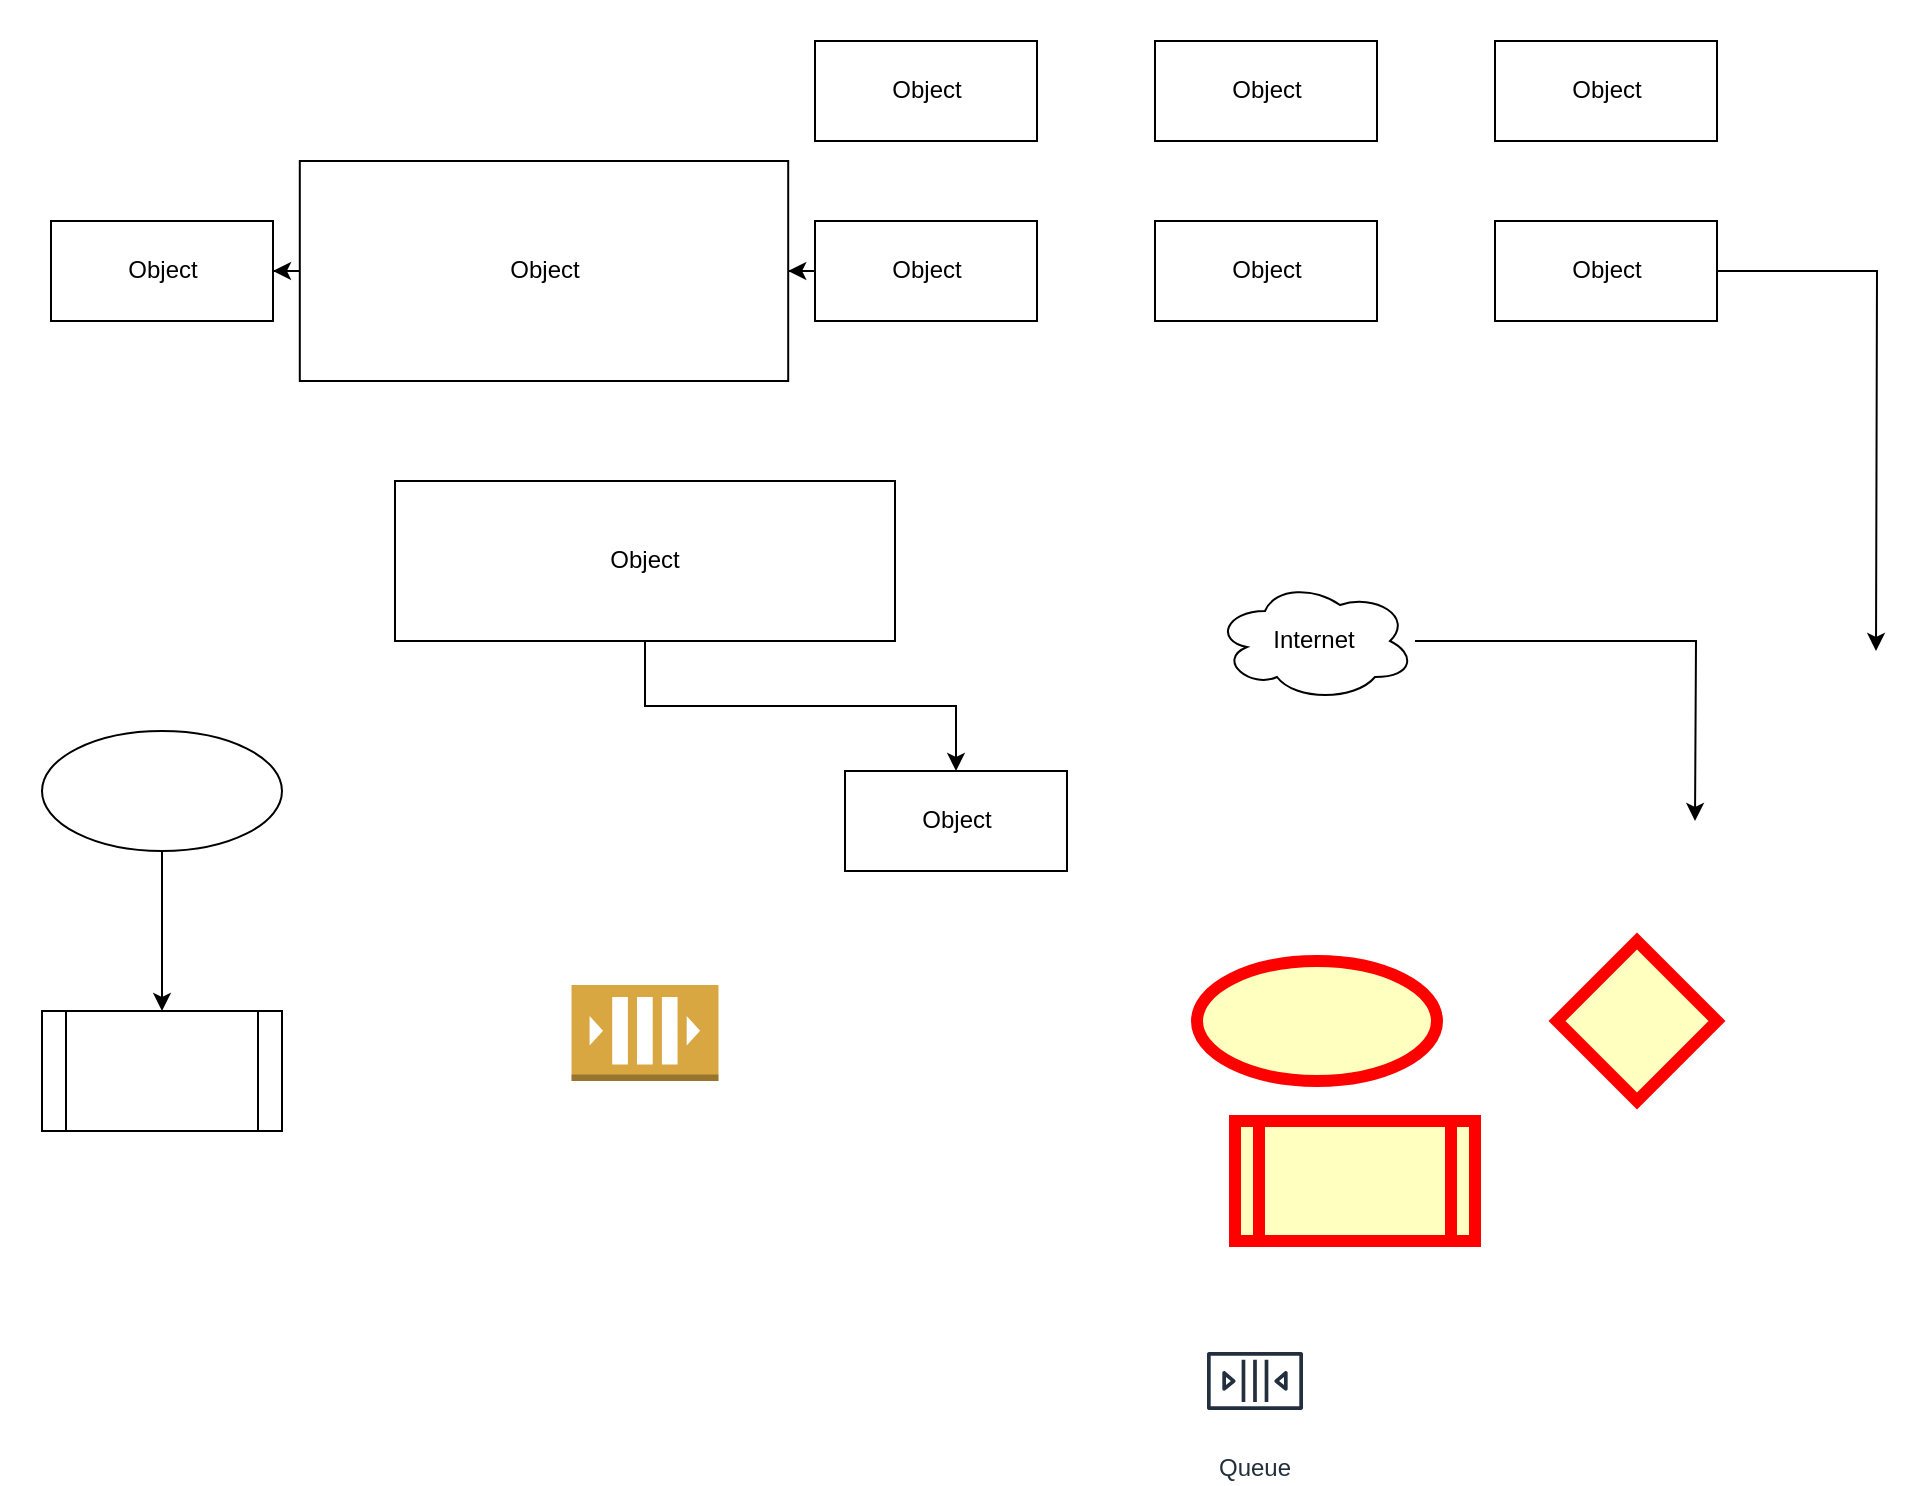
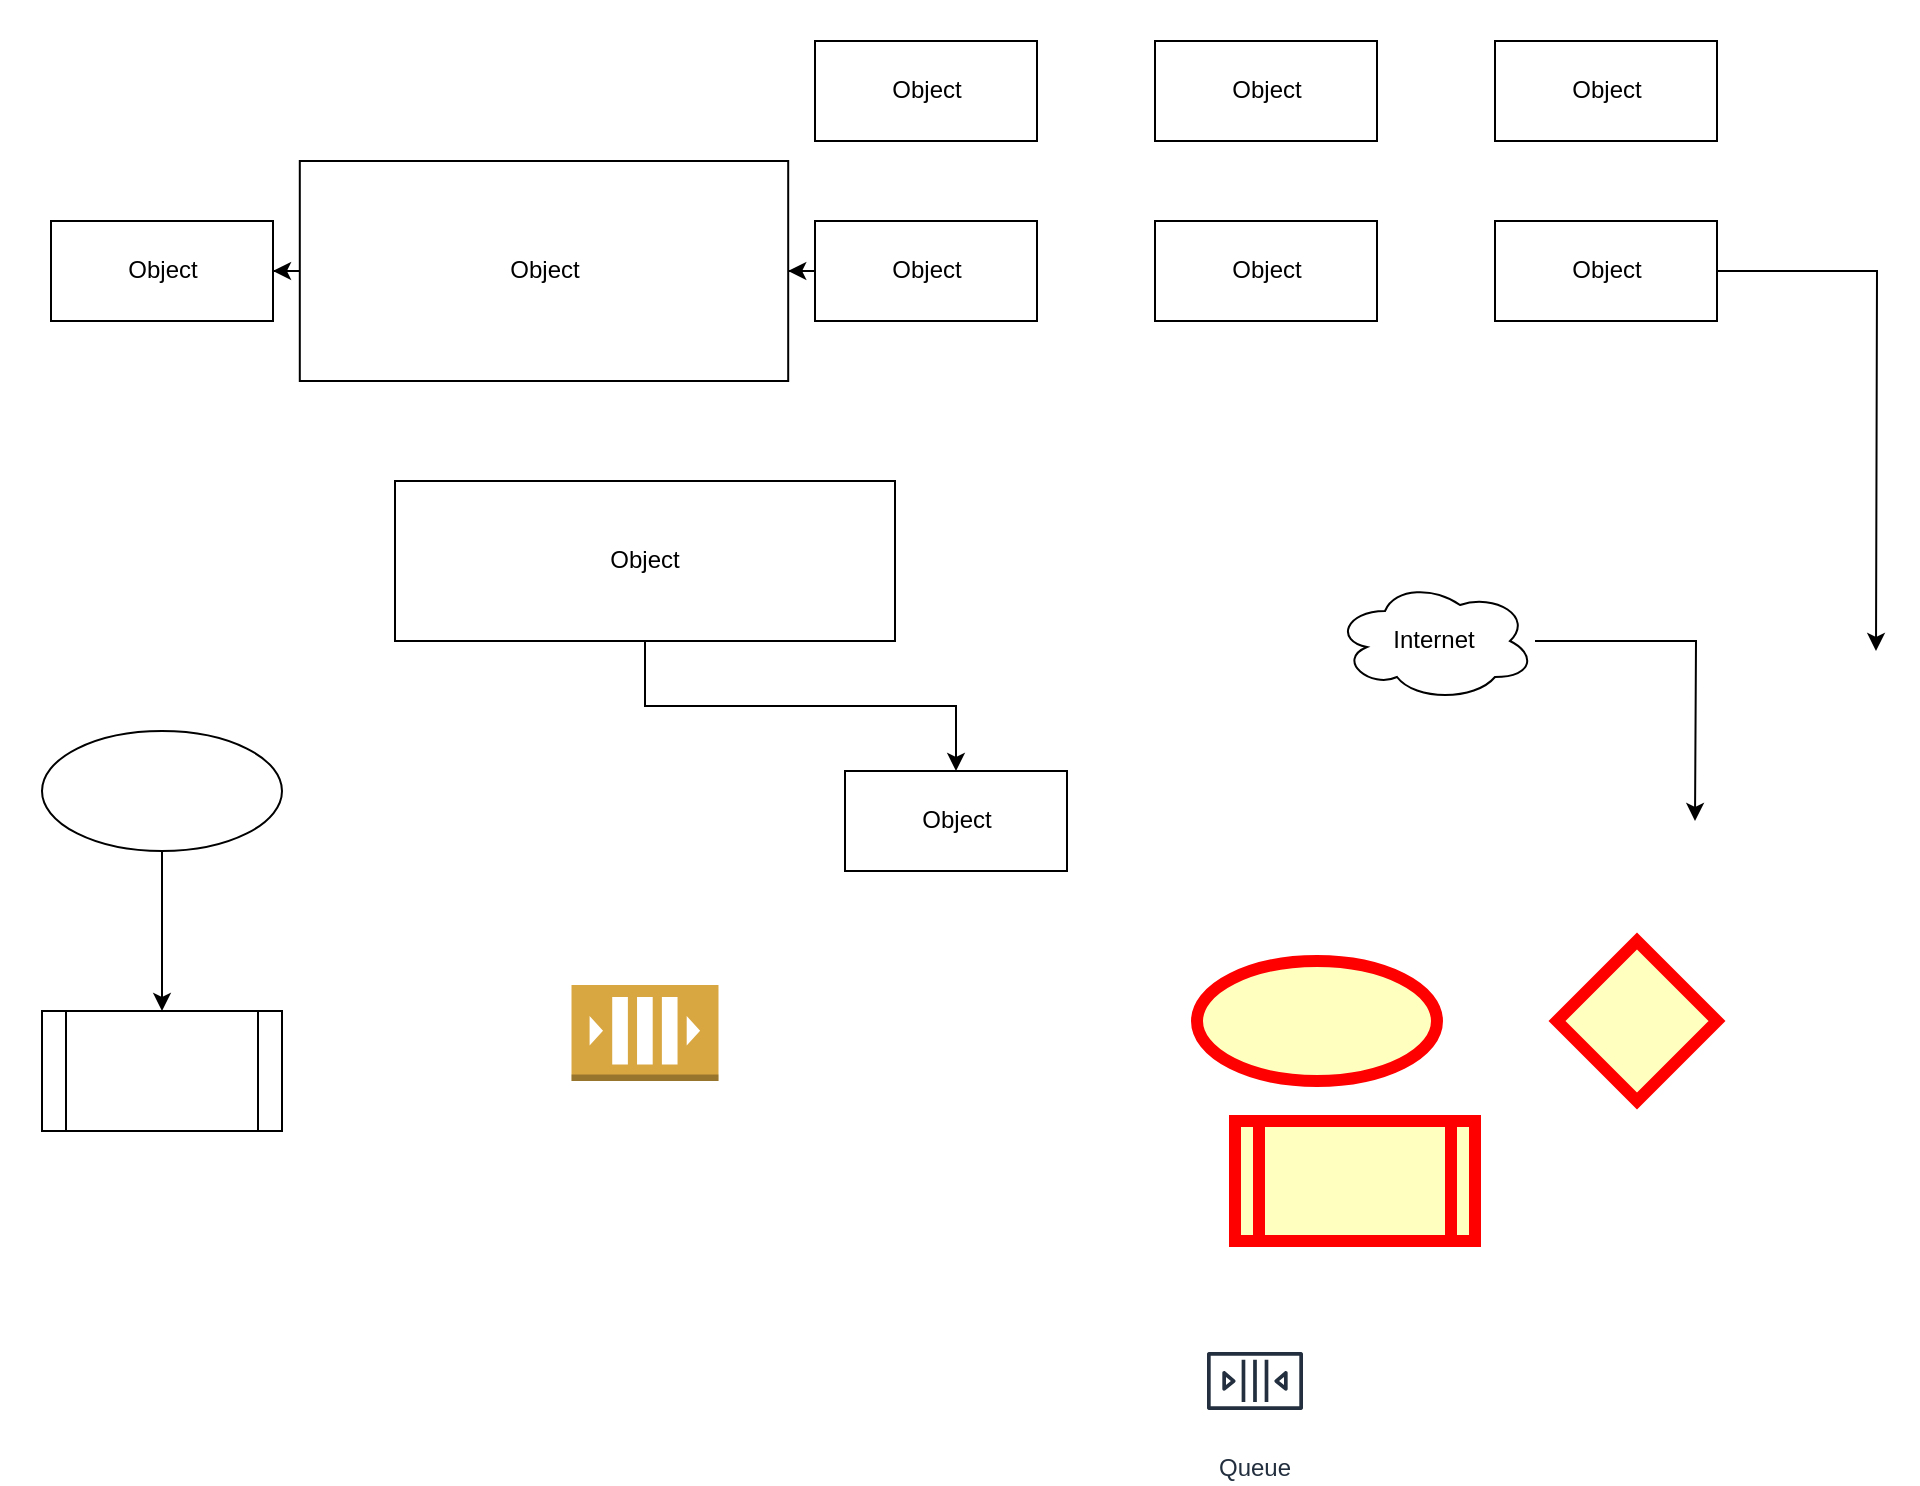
  <mxCell id="0" />
  <mxCell id="1" parent="0" />
  <mxCell id="2" value="Object" style="html=1;" parent="1" vertex="1"><mxGeometry x="577" y="20" width="111" height="50" as="geometry" /></mxCell>
  <mxCell id="3" value="Object" style="html=1;" parent="1" vertex="1"><mxGeometry x="747" y="20" width="111" height="50" as="geometry" /></mxCell>
  <mxCell id="4" value="Object" style="html=1;" parent="1" vertex="1"><mxGeometry x="577" y="110" width="111" height="50" as="geometry" /></mxCell>
  <mxCell id="5" style="edgeStyle=orthogonalEdgeStyle;rounded=0;orthogonalLoop=1;jettySize=auto;html=1;" parent="1" source="6" edge="1"><mxGeometry relative="1" as="geometry"><mxPoint x="937.5" y="325" as="targetPoint" /></mxGeometry></mxCell>
  <mxCell id="6" value="Object" style="html=1;" parent="1" vertex="1"><mxGeometry x="747" y="110" width="111" height="50" as="geometry" /></mxCell>
  <mxCell id="7" value="Object" style="html=1;" parent="1" vertex="1"><mxGeometry x="407" y="20" width="111" height="50" as="geometry" /></mxCell>
  <mxCell id="8" value="" style="edgeStyle=orthogonalEdgeStyle;rounded=0;orthogonalLoop=1;jettySize=auto;html=1;" parent="1" source="9" target="16" edge="1"><mxGeometry relative="1" as="geometry" /></mxCell>
  <mxCell id="9" value="Object" style="html=1;" parent="1" vertex="1"><mxGeometry x="407" y="110" width="111" height="50" as="geometry" /></mxCell>
  <mxCell id="10" value="" style="rhombus;whiteSpace=wrap;html=1;fillColor=#ffffc0;strokeColor=#ff0000;fontColor=#000000;strokeWidth=6;sketch=0;" parent="1" vertex="1"><mxGeometry x="778" y="470" width="80" height="80" as="geometry" /></mxCell>
  <mxCell id="11" value="" style="ellipse;whiteSpace=wrap;html=1;fillColor=#ffffc0;strokeColor=#ff0000;fontColor=#000000;strokeWidth=6;sketch=0;" parent="1" vertex="1"><mxGeometry x="598" y="480" width="120" height="60" as="geometry" /></mxCell>
  <mxCell id="12" value="" style="shape=process;whiteSpace=wrap;html=1;backgroundOutline=1;fillColor=#ffffc0;strokeColor=#ff0000;fontColor=#000000;strokeWidth=6;sketch=0;" parent="1" vertex="1"><mxGeometry x="617" y="560" width="120" height="60" as="geometry" /></mxCell>
  <mxCell id="13" style="edgeStyle=orthogonalEdgeStyle;rounded=0;orthogonalLoop=1;jettySize=auto;html=1;" parent="1" source="14" edge="1"><mxGeometry relative="1" as="geometry"><mxPoint x="847" y="410" as="targetPoint" /></mxGeometry></mxCell>
- <mxCell id="14" value="Internet" style="ellipse;shape=cloud;whiteSpace=wrap;html=1;align=center;" parent="1" vertex="1"><mxGeometry x="607" y="290" width="100" height="60" as="geometry" /></mxCell>
+ <mxCell id="14" value="Internet" style="ellipse;shape=cloud;whiteSpace=wrap;html=1;align=center;" parent="1" vertex="1"><mxGeometry x="667" y="290" width="100" height="60" as="geometry" /></mxCell>
  <mxCell id="15" value="" style="edgeStyle=orthogonalEdgeStyle;rounded=0;orthogonalLoop=1;jettySize=auto;html=1;" parent="1" source="16" target="17" edge="1"><mxGeometry relative="1" as="geometry" /></mxCell>
  <mxCell id="16" value="Object" style="html=1;" parent="1" vertex="1"><mxGeometry x="149.4" y="80" width="244.2" height="110" as="geometry" /></mxCell>
  <mxCell id="17" value="Object" style="html=1;" parent="1" vertex="1"><mxGeometry x="25" y="110" width="111" height="50" as="geometry" /></mxCell>
  <mxCell id="18" value="" style="edgeStyle=orthogonalEdgeStyle;rounded=0;orthogonalLoop=1;jettySize=auto;html=1;" parent="1" source="19" target="20" edge="1"><mxGeometry relative="1" as="geometry" /></mxCell>
  <mxCell id="19" value="" style="ellipse;whiteSpace=wrap;html=1;" parent="1" vertex="1"><mxGeometry x="20.5" y="365" width="120" height="60" as="geometry" /></mxCell>
  <mxCell id="20" value="" style="shape=process;whiteSpace=wrap;html=1;backgroundOutline=1;" parent="1" vertex="1"><mxGeometry x="20.5" y="505" width="120" height="60" as="geometry" /></mxCell>
  <mxCell id="21" style="edgeStyle=orthogonalEdgeStyle;rounded=0;orthogonalLoop=1;jettySize=auto;html=1;" parent="1" source="22" target="23" edge="1"><mxGeometry relative="1" as="geometry" /></mxCell>
  <mxCell id="22" value="Object" style="html=1;movable=1;resizable=1;rotatable=1;deletable=1;editable=1;connectable=1;" parent="1" vertex="1"><mxGeometry x="197" y="240" width="250" height="80" as="geometry" /></mxCell>
  <mxCell id="23" value="Object" style="html=1;" parent="1" vertex="1"><mxGeometry x="422" y="385" width="111" height="50" as="geometry" /></mxCell>
  <mxCell id="24" value="" style="outlineConnect=0;dashed=0;verticalLabelPosition=bottom;verticalAlign=top;align=center;html=1;shape=mxgraph.aws3.queue;fillColor=#D9A741;gradientColor=none;" parent="1" vertex="1"><mxGeometry x="285.25" y="492" width="73.5" height="48" as="geometry" /></mxCell>
  <mxCell id="25" value="Queue" style="sketch=0;outlineConnect=0;fontColor=#232F3E;gradientColor=none;strokeColor=#232F3E;fillColor=#ffffff;dashed=0;verticalLabelPosition=bottom;verticalAlign=top;align=center;html=1;fontSize=12;fontStyle=0;aspect=fixed;shape=mxgraph.aws4.resourceIcon;resIcon=mxgraph.aws4.queue;" parent="1" vertex="1"><mxGeometry x="597" y="660" width="60" height="60" as="geometry" /></mxCell>
